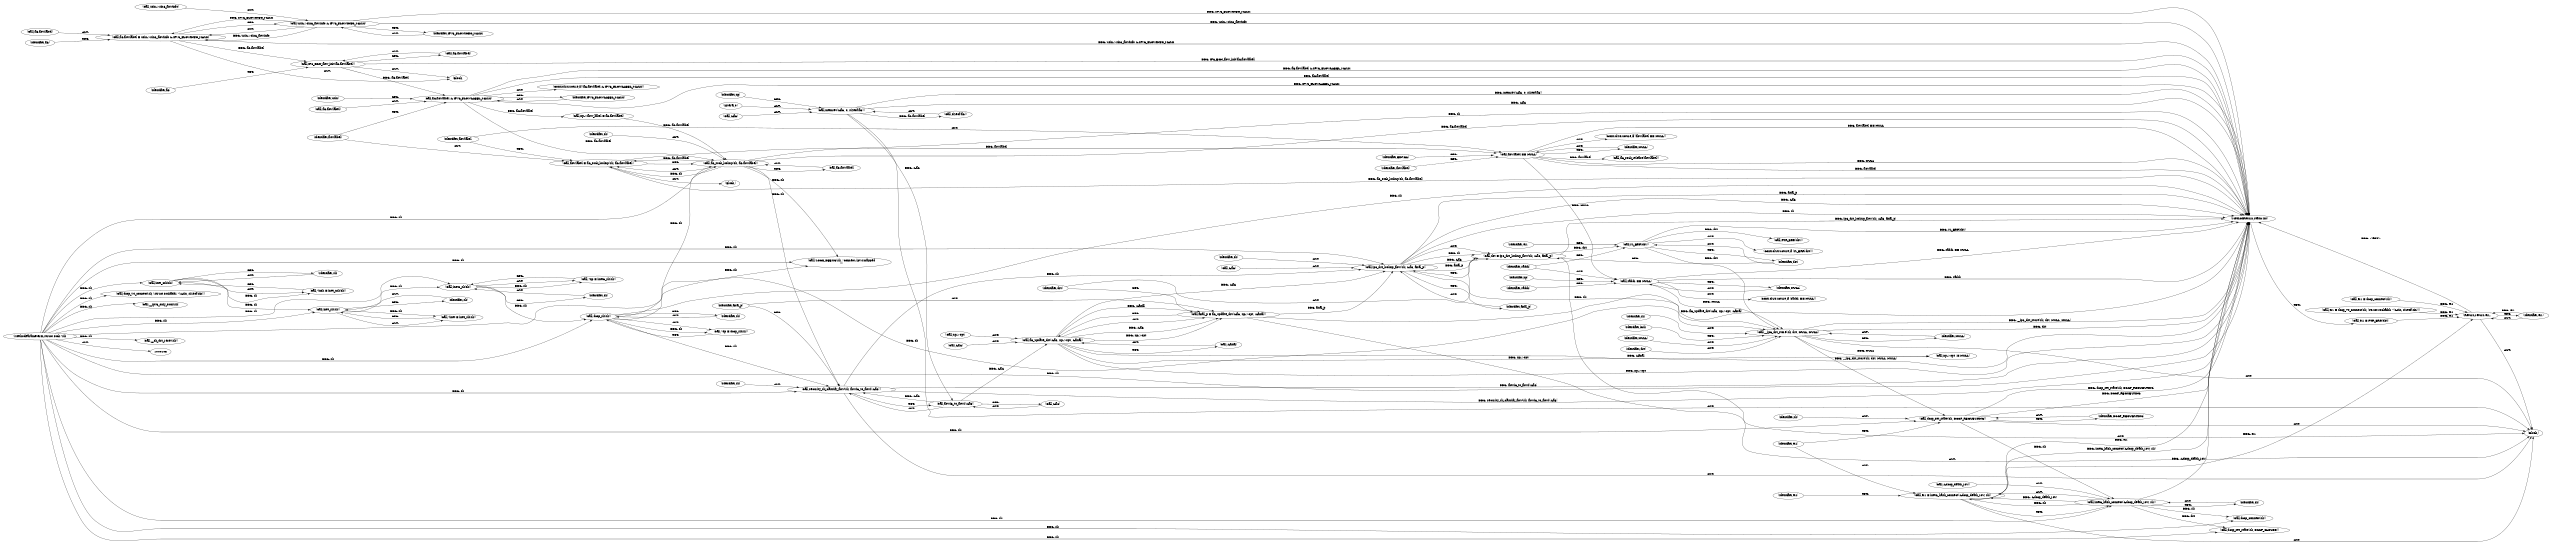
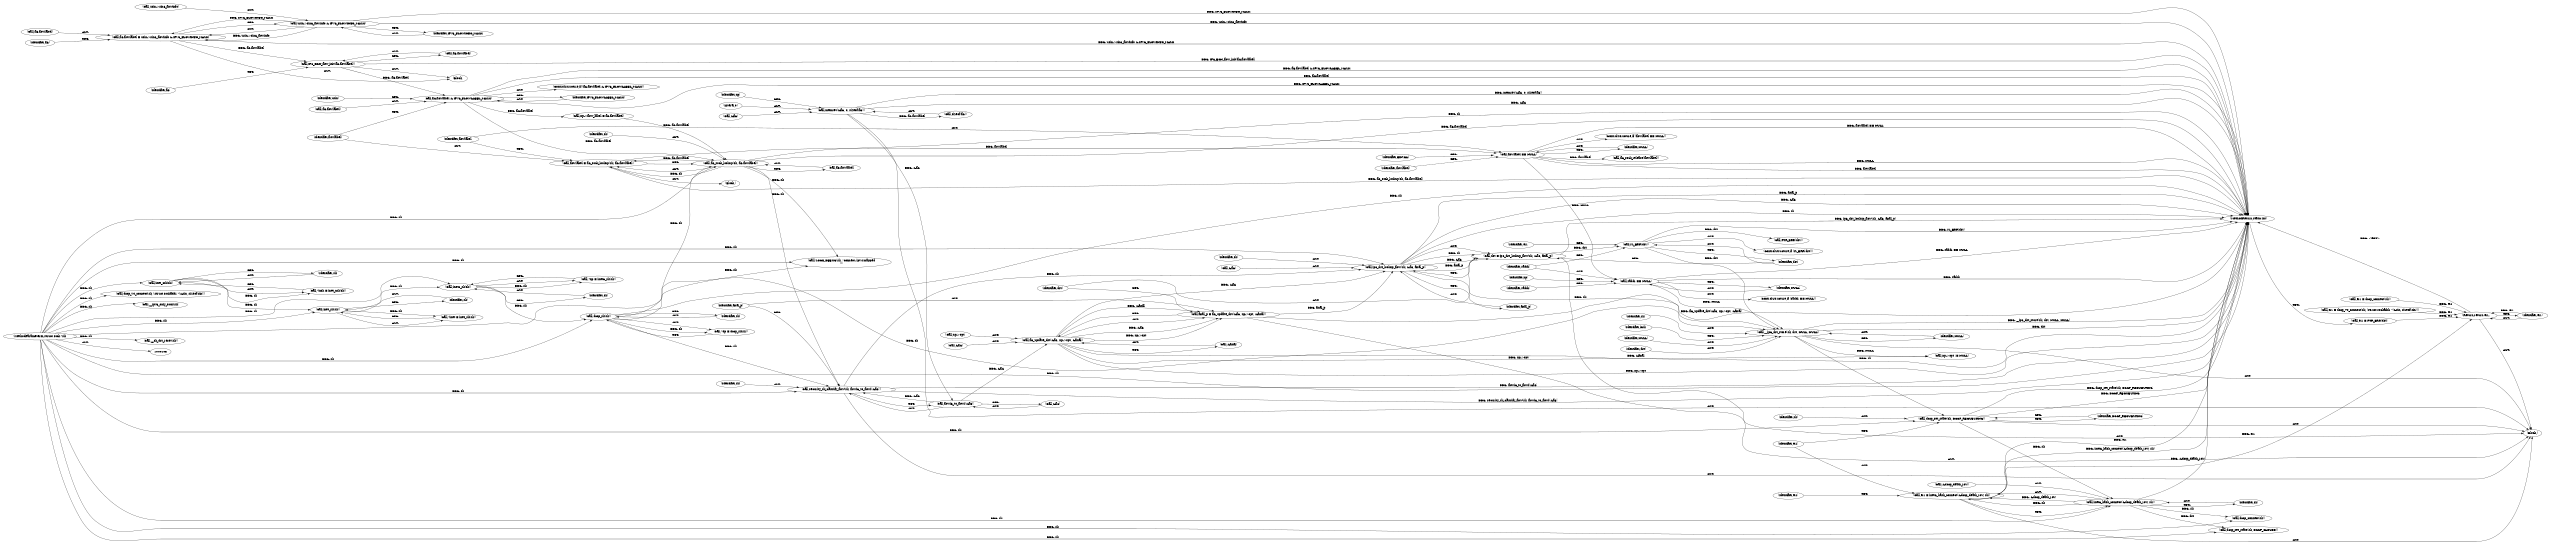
  digraph {
    rankdir=LR
    n1 [label="(Call,err = inet6_hash_connect(&dccp_death_row, sk))"]
    n2 [label="(Call,inet6_hash_connect(&dccp_death_row, sk))"]
    n3 [label="(Return,return err;)"]
    n4 [label="(Block,)"]
    n5 [label="(MethodReturn,static int)"]
    n6 [label="(Identifier,sk)"]
    n7 [label="(Call,dccp_connect(sk))"]
    n8 [label="(Call,dccp_set_state(sk, DCCP_CLOSED))"]
    n9 [label="(Identifier,err)"]
    n10 [label="(Call,err = PTR_ERR(dst))"]
    n11 [label="(Call,dccp_set_state(sk, DCCP_REQUESTING))"]
    n12 [label="(Identifier,DCCP_REQUESTING)"]
    n13 [label="(Call,__ip6_dst_store(sk, dst, NULL, NULL))"]
    n14 [label="(Identifier,NULL)"]
    n15 [label="(Call,np->opt != NULL)"]
    n16 [label="(Call,ip6_dst_lookup_flow(sk, &fl6, final_p))"]
    n17 [label="(Call,dst = ip6_dst_lookup_flow(sk, &fl6, final_p))"]
    n18 [label="(Identifier,final_p)"]
    n19 [label="(Call,IS_ERR(dst))"]
    n20 [label="(Call,security_sk_classify_flow(sk, flowi6_to_flowi(&fl6)))"]
    n21 [label="(Call,flowi6_to_flowi(&fl6))"]
    n22 [label="(Call,fl6_update_dst(&fl6, np->opt, &final))"]
    n23 [label="(Call,&fl6)"]
    n24 [label="(Call,dccp_sk(sk))"]
    n25 [label="(Call,fl6_sock_lookup(sk, fl6.flowlabel))"]
    n26 [label="(Call,*dp = dccp_sk(sk))"]
    n27 [label="(Call,SOCK_DEBUG(sk, \"connect: ipv4 mapped\n\"))"]
    n28 [label="(Identifier,sk)"]
    n29 [label="(Call,flowlabel = fl6_sock_lookup(sk, fl6.flowlabel))"]
    n30 [label="(Call,fl6.flowlabel)"]
    n31 [label="(Call,inet6_sk(sk))"]
    n32 [label="(Call,*np = inet6_sk(sk))"]
    n33 [label="(Identifier,sk)"]
    n34 [label="(Call,inet_sk(sk))"]
    n35 [label="(Call,*inet = inet_sk(sk))"]
    n36 [label="(Identifier,sk)"]
    n37 [label="(Call,inet_csk(sk))"]
    n38 [label="(Call,*icsk = inet_csk(sk))"]
    n39 [label="(Identifier,sk)"]
    n40 [label="(MethodParameterIn,struct sock *sk)"]
    n41 [label="(Call,dccp_v4_connect(sk, (struct sockaddr *)&sin, sizeof(sin)))"]
    n42 [label="(Call,__ipv6_only_sock(sk))"]
    n43 [label="(Call,__sk_dst_reset(sk))"]
    1000105
    n45 [label="(Call,flowlabel == NULL)"]
    n46 [label="(Block,)"]
    n47 [label="(Call,np->flow_label = fl6.flowlabel)"]
    n48 [label="(Call,fl6.flowlabel & IPV6_FLOWLABEL_MASK)"]
    n49 [label="(ControlStructure,if (fl6.flowlabel & IPV6_FLOWLABEL_MASK))"]
    n50 [label="(Identifier,IPV6_FLOWLABEL_MASK)"]
    n51 [label="(Call,IP6_ECN_flow_init(fl6.flowlabel))"]
    n52 [label="(Call,fl6.flowlabel)"]
    n53 [label="(Block,)"]
    n54 [label="(Call,fl6.flowlabel = usin->sin6_flowinfo & IPV6_FLOWINFO_MASK)"]
    n55 [label="(Call,usin->sin6_flowinfo & IPV6_FLOWINFO_MASK)"]
    n56 [label="(Identifier,IPV6_FLOWINFO_MASK)"]
    n57 [label="(Call,final_p = fl6_update_dst(&fl6, np->opt, &final))"]
    n58 [label="(Call,&final)"]
    n59 [label="(Call,memset(&fl6, 0, sizeof(fl6)))"]
    n60 [label="(Call,sizeof(fl6))"]
    n61 [label="(ControlStructure,if (IS_ERR(dst)))"]
    n62 [label="(Identifier,dst)"]
    n63 [label="(Call,PTR_ERR(dst))"]
    n64 [label="(Call,saddr == NULL)"]
    n65 [label="(ControlStructure,if (saddr == NULL))"]
    n66 [label="(Identifier,NULL)"]
    n67 [label="(ControlStructure,if (flowlabel == NULL))"]
    n68 [label="(Identifier,NULL)"]
    n69 [label="(Call,fl6_sock_release(flowlabel))"]
    n70 [label="(Identifier,fl6)"]
    n71 [label="(Call,&fl6)"]
    n72 [label="(Call,&fl6)"]
    n73 [label="(Identifier,np)"]
    n74 [label="(Identifier,np)"]
    n75 [label="(Call,err = dccp_connect(sk))"]
    n76 [label="(Call,err = dccp_v4_connect(sk, (struct sockaddr *)&sin, sizeof(sin)))"]
    n77 [label="(Identifier,dst)"]
    n78 [label="(Call,np->opt)"]
    n79 [label="(Call,fl6.flowlabel)"]
    n80 [label="(Identifier,EINVAL)"]
    n81 [label="(Identifier,err)"]
    n82 [label="(Identifier,flowlabel)"]
    n83 [label="(Identifier,saddr)"]
    n84 [label="(Identifier,sk)"]
    n85 [label="(Call,&dccp_death_row)"]
    n86 [label="(Call,fl6.flowlabel)"]
    n87 [label="(Identifier,sk)"]
    n88 [label="(Identifier,flowlabel)"]
    n89 [label="(Identifier,sk)"]
    n90 [label="(Identifier,saddr)"]
    n91 [label="(Call,usin->sin6_flowinfo)"]
    n92 [label="(Identifier,flowlabel)"]
    n93 [label="(Identifier,final_p)"]
    n94 [label="(Identifier,sk)"]
    n95 [label="(Identifier,err)"]
    n96 [label="(Identifier,usin)"]
    n97 [label="(Literal,0)"]
    n98 [label="(Identifier,err)"]
    n99 [label="(Identifier,sk)"]
    n100 [label="(Identifier,fl6)"]
    n101 [label="(Identifier,icsk)"]
    n102 [label="(Call,&fl6)"]
    n103 [label="(Identifier,dst)"]
    n104 [label="(Identifier,NULL)"]
    n1 -> n2 [label="CFG: "]
    n1 -> n3 [label="DDG: err"]
    n1 -> n4 [label="AST: "]
    n1 -> n5 [label="DDG: err"]
    n1 -> n5 [label="DDG: inet6_hash_connect(&dccp_death_row, sk)"]
    n2 -> n1 [label="AST: "]
    n2 -> n1 [label="DDG: &dccp_death_row"]
    n2 -> n1 [label="DDG: sk"]
    n2 -> n5 [label="DDG: &dccp_death_row"]
    n2 -> n6 [label="CFG: "]
    n2 -> n7 [label="DDG: sk"]
    n2 -> n8 [label="DDG: dst"]
    n3 -> n4 [label="AST: "]
    n3 -> n5 [label="DDG: <RET>"]
    n3 -> n9 [label="CFG: "]
    n5 -> n10 [label="CFG: "]
    n6 -> n2 [label="AST: "]
    n9 -> n3 [label="AST: "]
    n9 -> n3 [label="DDG: err"]
    n10 -> n3 [label="DDG: err"]
    n11 -> n2 [label="DDG: sk"]
    n11 -> n4 [label="AST: "]
    n11 -> n5 [label="DDG: dccp_set_state(sk, DCCP_REQUESTING)"]
    n11 -> n5 [label="DDG: DCCP_REQUESTING"]
    n11 -> n12 [label="CFG: "]
-   n12 -> n11 [label="AST: "]
+   n12 -> n11 [label="CFG: "]
    n13 -> n4 [label="AST: "]
    n13 -> n5 [label="DDG: __ip6_dst_store(sk, dst, NULL, NULL)"]
    n13 -> n5 [label="DDG: dst"]
-   n13 -> n11 [label="DDG: __ip6_dst_store(sk, dst, NULL, NULL)"]
+   n13 -> n11 [label="DDG: sk"]
    n13 -> n14 [label="CFG: "]
    n13 -> n15 [label="DDG: NULL"]
    n14 -> n13 [label="AST: "]
    n16 -> n5 [label="DDG: sk"]
    n16 -> n5 [label="DDG: final_p"]
    n16 -> n5 [label="DDG: &fl6"]
    n16 -> n13 [label="DDG: sk"]
    n16 -> n17 [label="AST: "]
    n16 -> n17 [label="DDG: sk"]
    n16 -> n17 [label="DDG: &fl6"]
    n16 -> n17 [label="DDG: final_p"]
    n16 -> n18 [label="CFG: "]
    n17 -> n4 [label="AST: "]
    n17 -> n5 [label="DDG: ip6_dst_lookup_flow(sk, &fl6, final_p)"]
    n17 -> n16 [label="CFG: "]
    n17 -> n19 [label="DDG: dst"]
    n18 -> n16 [label="AST: "]
    n19 -> n5 [label="DDG: IS_ERR(dst)"]
    n19 -> n13 [label="DDG: dst"]
    n19 -> n61 [label="AST: "]
    n19 -> n62 [label="CFG: "]
    n19 -> n63 [label="DDG: dst"]
    n20 -> n4 [label="AST: "]
    n20 -> n5 [label="DDG: flowi6_to_flowi(&fl6)"]
    n20 -> n5 [label="DDG: security_sk_classify_flow(sk, flowi6_to_flowi(&fl6))"]
    n20 -> n16 [label="DDG: sk"]
    n20 -> n21 [label="CFG: "]
    n21 -> n20 [label="AST: "]
    n21 -> n20 [label="DDG: &fl6"]
    n21 -> n22 [label="DDG: &fl6"]
    n21 -> n23 [label="CFG: "]
    n22 -> n5 [label="DDG: &final"]
    n22 -> n5 [label="DDG: np->opt"]
    n22 -> n15 [label="DDG: np->opt"]
    n22 -> n16 [label="DDG: &fl6"]
    n22 -> n57 [label="AST: "]
    n22 -> n57 [label="DDG: &fl6"]
    n22 -> n57 [label="DDG: np->opt"]
    n22 -> n57 [label="DDG: &final"]
    n22 -> n58 [label="CFG: "]
    n23 -> n21 [label="AST: "]
    n24 -> n5 [label="DDG: sk"]
    n24 -> n20 [label="DDG: sk"]
    n24 -> n25 [label="DDG: sk"]
    n24 -> n26 [label="AST: "]
    n24 -> n26 [label="DDG: sk"]
    n24 -> n27 [label="DDG: sk"]
    n24 -> n28 [label="CFG: "]
    n25 -> n5 [label="DDG: fl6.flowlabel"]
    n25 -> n5 [label="DDG: sk"]
    n25 -> n20 [label="DDG: sk"]
    n25 -> n27 [label="DDG: sk"]
    n25 -> n29 [label="AST: "]
    n25 -> n29 [label="DDG: sk"]
    n25 -> n29 [label="DDG: fl6.flowlabel"]
    n25 -> n30 [label="CFG: "]
    n26 -> n24 [label="CFG: "]
    n28 -> n24 [label="AST: "]
    n29 -> n5 [label="DDG: fl6_sock_lookup(sk, fl6.flowlabel)"]
    n29 -> n25 [label="CFG: "]
    n29 -> n45 [label="DDG: flowlabel"]
    n29 -> n46 [label="AST: "]
    n30 -> n25 [label="AST: "]
    n31 -> n24 [label="DDG: sk"]
    n31 -> n32 [label="AST: "]
    n31 -> n32 [label="DDG: sk"]
    n31 -> n33 [label="CFG: "]
    n32 -> n31 [label="CFG: "]
    n33 -> n31 [label="AST: "]
    n34 -> n31 [label="DDG: sk"]
    n34 -> n35 [label="AST: "]
    n34 -> n35 [label="DDG: sk"]
    n34 -> n36 [label="CFG: "]
    n35 -> n34 [label="CFG: "]
    n36 -> n34 [label="AST: "]
    n37 -> n34 [label="DDG: sk"]
    n37 -> n38 [label="AST: "]
    n37 -> n38 [label="DDG: sk"]
    n37 -> n39 [label="CFG: "]
    n38 -> n37 [label="CFG: "]
    n39 -> n37 [label="AST: "]
    n40 -> n2 [label="DDG: sk"]
    n40 -> n5 [label="DDG: sk"]
    n40 -> n7 [label="DDG: sk"]
    n40 -> n8 [label="DDG: sk"]
    n40 -> n11 [label="DDG: sk"]
    n40 -> n13 [label="DDG: sk"]
    n40 -> n16 [label="DDG: sk"]
    n40 -> n20 [label="DDG: sk"]
    n40 -> n24 [label="DDG: sk"]
    n40 -> n25 [label="DDG: sk"]
    n40 -> n27 [label="DDG: sk"]
    n40 -> n31 [label="DDG: sk"]
    n40 -> n34 [label="DDG: sk"]
    n40 -> n37 [label="DDG: sk"]
    n40 -> n41 [label="DDG: sk"]
    n40 -> n42 [label="DDG: sk"]
    n40 -> n43 [label="DDG: sk"]
    n40 -> 1000105 [label="AST: "]
    n45 -> n5 [label="DDG: NULL"]
    n45 -> n5 [label="DDG: flowlabel"]
    n45 -> n5 [label="DDG: flowlabel == NULL"]
    n45 -> n64 [label="DDG: NULL"]
    n45 -> n67 [label="AST: "]
    n45 -> n68 [label="CFG: "]
    n45 -> n69 [label="DDG: flowlabel"]
    n47 -> n25 [label="DDG: fl6.flowlabel"]
    n48 -> n5 [label="DDG: fl6.flowlabel"]
    n48 -> n5 [label="DDG: IPV6_FLOWLABEL_MASK"]
    n48 -> n5 [label="DDG: fl6.flowlabel & IPV6_FLOWLABEL_MASK"]
    n48 -> n25 [label="DDG: fl6.flowlabel"]
    n48 -> n47 [label="DDG: fl6.flowlabel"]
    n48 -> n49 [label="AST: "]
    n48 -> n50 [label="CFG: "]
    n50 -> n48 [label="AST: "]
    n51 -> n5 [label="DDG: IP6_ECN_flow_init(fl6.flowlabel)"]
    n51 -> n48 [label="DDG: fl6.flowlabel"]
    n51 -> n52 [label="CFG: "]
    n51 -> n53 [label="AST: "]
    n52 -> n51 [label="AST: "]
    n54 -> n5 [label="DDG: usin->sin6_flowinfo & IPV6_FLOWINFO_MASK"]
    n54 -> n51 [label="DDG: fl6.flowlabel"]
    n54 -> n53 [label="AST: "]
    n54 -> n55 [label="CFG: "]
    n55 -> n5 [label="DDG: IPV6_FLOWINFO_MASK"]
    n55 -> n5 [label="DDG: usin->sin6_flowinfo"]
    n55 -> n54 [label="AST: "]
    n55 -> n54 [label="DDG: usin->sin6_flowinfo"]
    n55 -> n54 [label="DDG: IPV6_FLOWINFO_MASK"]
    n55 -> n56 [label="CFG: "]
    n56 -> n55 [label="AST: "]
    n57 -> n4 [label="AST: "]
    n57 -> n5 [label="DDG: fl6_update_dst(&fl6, np->opt, &final)"]
    n57 -> n16 [label="DDG: final_p"]
    n57 -> n22 [label="CFG: "]
    n58 -> n22 [label="AST: "]
    n59 -> n4 [label="AST: "]
    n59 -> n5 [label="DDG: &fl6"]
    n59 -> n5 [label="DDG: memset(&fl6, 0, sizeof(fl6))"]
    n59 -> n21 [label="DDG: &fl6"]
    n59 -> n60 [label="DDG: fl6.flowlabel"]
    n60 -> n59 [label="AST: "]
    n62 -> n17 [label="CFG: "]
    n62 -> n19 [label="AST: "]
    n64 -> n5 [label="DDG: saddr"]
    n64 -> n5 [label="DDG: saddr == NULL"]
    n64 -> n13 [label="DDG: NULL"]
    n64 -> n65 [label="AST: "]
    n64 -> n66 [label="CFG: "]
    n66 -> n64 [label="AST: "]
    n68 -> n45 [label="AST: "]
    n70 -> n54 [label="CFG: "]
    n71 -> n22 [label="AST: "]
    n72 -> n16 [label="AST: "]
    n73 -> n64 [label="CFG: "]
    n74 -> n59 [label="CFG: "]
    n75 -> n3 [label="DDG: err"]
    n76 -> n3 [label="DDG: err"]
    n77 -> n13 [label="AST: "]
    n78 -> n22 [label="AST: "]
    n79 -> n54 [label="AST: "]
    n80 -> n45 [label="CFG: "]
    n81 -> n19 [label="CFG: "]
    n82 -> n29 [label="AST: "]
    n82 -> n48 [label="CFG: "]
    n83 -> n64 [label="CFG: "]
    n84 -> n16 [label="AST: "]
    n85 -> n2 [label="AST: "]
    n86 -> n48 [label="AST: "]
    n87 -> n13 [label="AST: "]
    n88 -> n29 [label="CFG: "]
    n88 -> n45 [label="AST: "]
    n89 -> n20 [label="AST: "]
    n90 -> n19 [label="CFG: "]
    n90 -> n64 [label="AST: "]
    n91 -> n55 [label="AST: "]
    n92 -> n45 [label="CFG: "]
    n93 -> n20 [label="CFG: "]
    n93 -> n57 [label="AST: "]
    n94 -> n25 [label="AST: "]
    n95 -> n1 [label="CFG: "]
    n96 -> n48 [label="CFG: "]
    n97 -> n59 [label="AST: "]
    n98 -> n1 [label="AST: "]
    n98 -> n11 [label="CFG: "]
    n99 -> n11 [label="AST: "]
    n100 -> n51 [label="CFG: "]
    n101 -> n13 [label="CFG: "]
    n102 -> n59 [label="AST: "]
    n103 -> n17 [label="AST: "]
    n103 -> n57 [label="CFG: "]
    n104 -> n13 [label="AST: "]
  }
